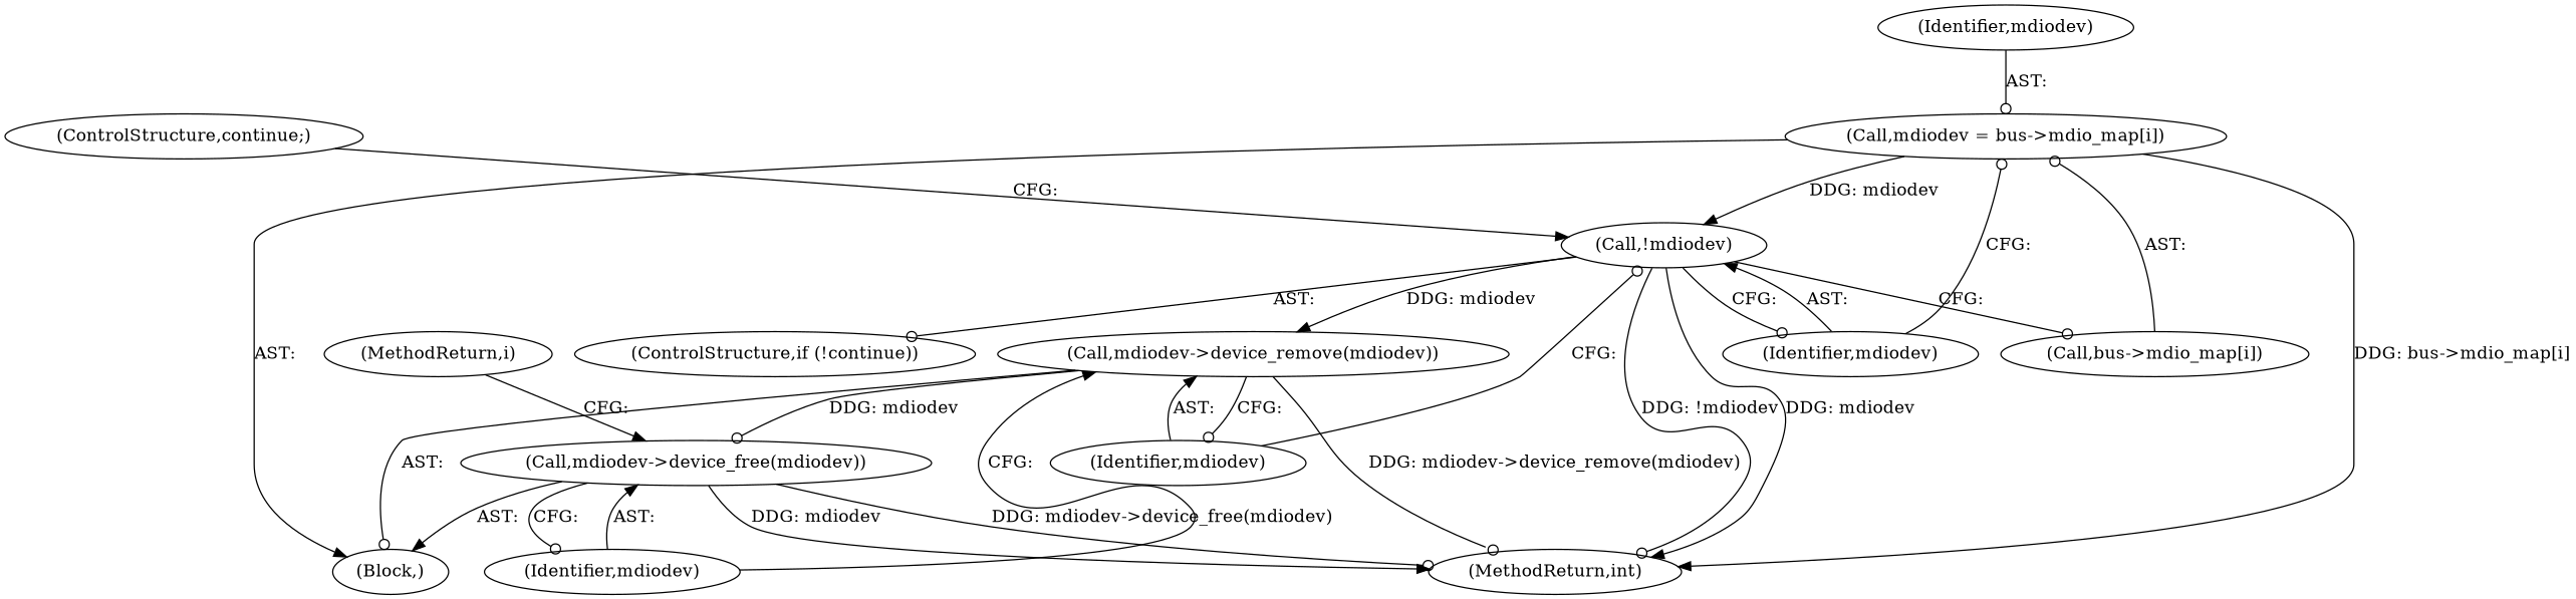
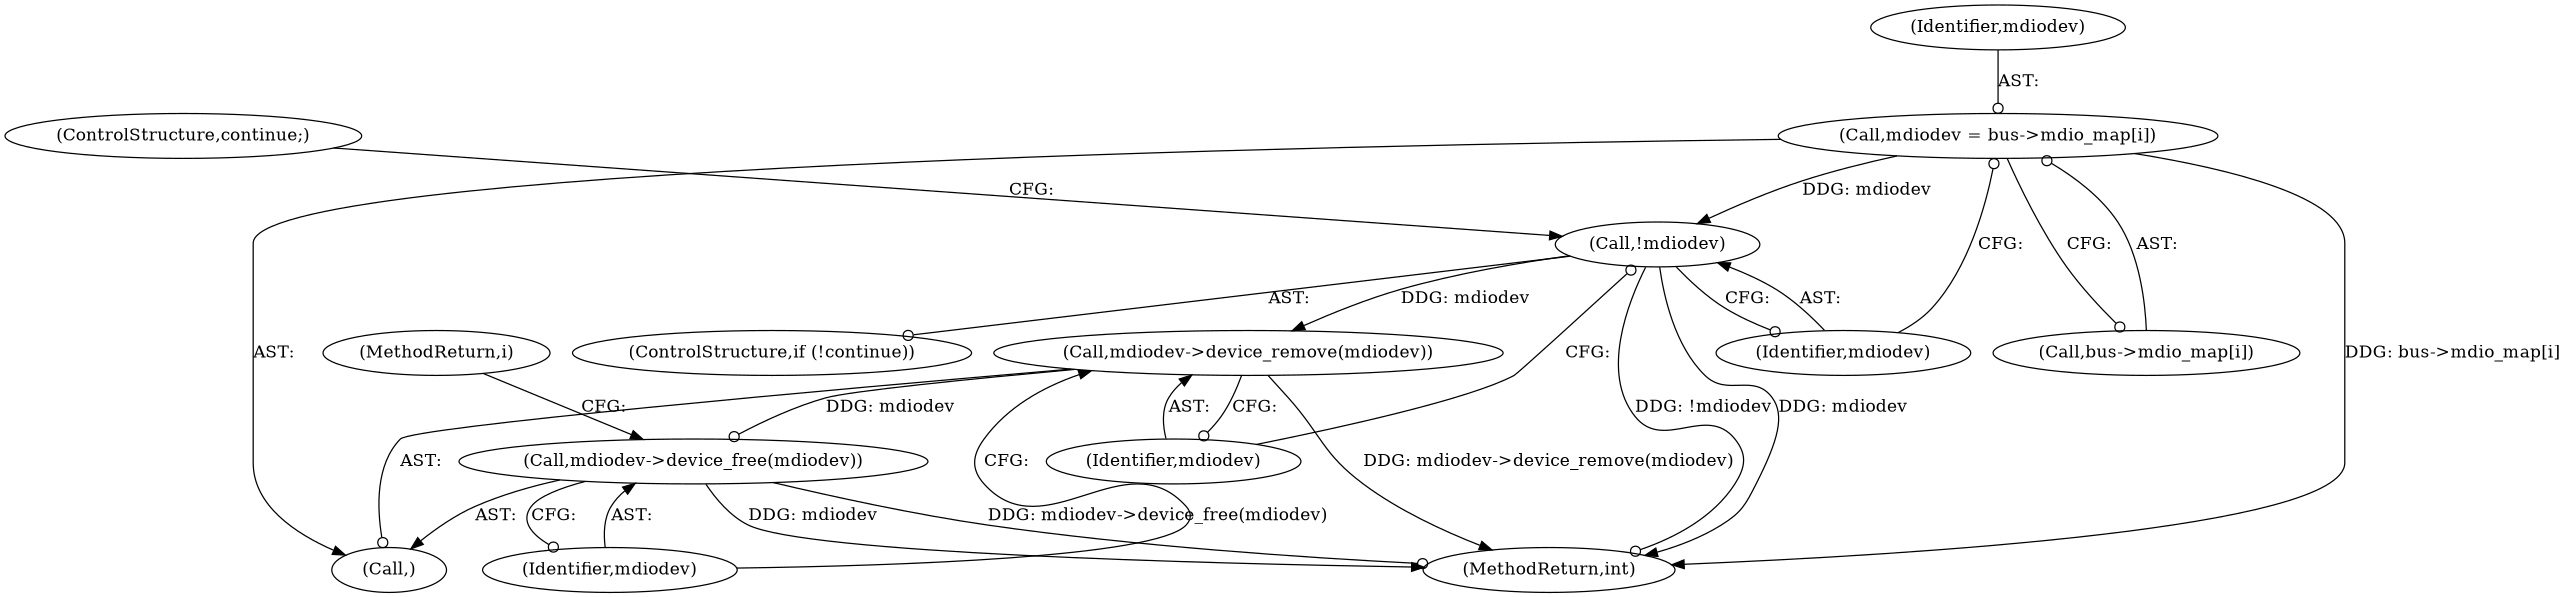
  digraph {
    edge [arrowhead=normal]
    n1 [label="(Call,mdiodev = bus->mdio_map[i])"]
    n2 [label="(Call,!mdiodev)"]
    n3 [label="(Call,bus->mdio_map[i])"]
-   n4 [label="(Block,)"]
+   n4 [label="(Call,)"]
    n5 [label="(MethodReturn,int)"]
    n6 [label="(Call,mdiodev->device_remove(mdiodev))"]
    n7 [label="(Identifier,mdiodev)"]
    n8 [label="(ControlStructure,if (!continue))"]
    n9 [label="(Call,mdiodev->device_free(mdiodev))"]
    n10 [label="(Identifier,mdiodev)"]
    n11 [label="(Identifier,mdiodev)"]
    n12 [label="(Identifier,mdiodev)"]
    n13 [label="(ControlStructure,continue;)"]
    n14 [label="(MethodReturn,i)"]
    n1 -> n2 [label="DDG: mdiodev"]
-   n2 -> n3 [arrowhead=odot label="CFG: "]
+   n1 -> n3 [arrowhead=odot label="CFG: "]
    n1 -> n4 [label="AST: "]
    n1 -> n5 [label="DDG: bus->mdio_map[i]"]
    n2 -> n5 [arrowhead=odot label="DDG: !mdiodev"]
    n2 -> n5 [label="DDG: mdiodev"]
    n2 -> n6 [label="DDG: mdiodev"]
    n2 -> n7 [arrowhead=odot label="CFG: "]
    n2 -> n8 [arrowhead=odot label="AST: "]
    n3 -> n1 [arrowhead=odot label="AST: "]
    n6 -> n4 [arrowhead=odot label="AST: "]
-   n6 -> n5 [arrowhead=odot label="DDG: mdiodev->device_remove(mdiodev)"]
+   n6 -> n5 [label="DDG: mdiodev->device_remove(mdiodev)"]
    n6 -> n9 [arrowhead=odot label="DDG: mdiodev"]
    n6 -> n10 [arrowhead=odot label="CFG: "]
    n7 -> n1 [arrowhead=odot label="CFG: "]
    n7 -> n2 [label="AST: "]
    n9 -> n4 [label="AST: "]
    n9 -> n5 [arrowhead=odot label="DDG: mdiodev->device_free(mdiodev)"]
    n9 -> n5 [label="DDG: mdiodev"]
    n9 -> n11 [arrowhead=odot label="CFG: "]
    n10 -> n2 [arrowhead=odot label="CFG: "]
    n10 -> n6 [label="AST: "]
    n11 -> n6 [label="CFG: "]
    n11 -> n9 [label="AST: "]
    n12 -> n1 [arrowhead=odot label="AST: "]
    n13 -> n2 [label="CFG: "]
    n14 -> n9 [label="CFG: "]
  }
